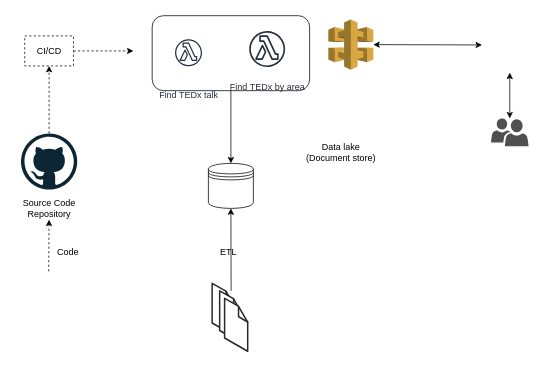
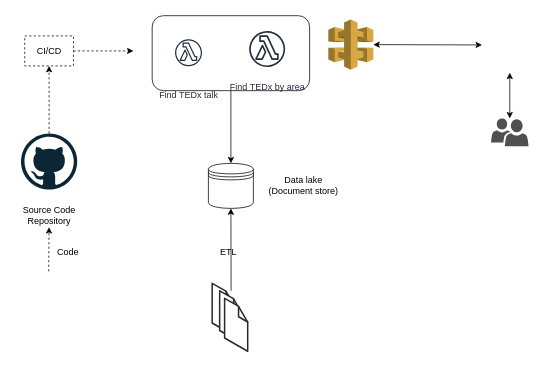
  <mxCell id="0" />
  <mxCell id="1" parent="0" />
  <mxCell id="2" value="" style="rounded=1;whiteSpace=wrap;html=1;" vertex="1" parent="1"><mxGeometry x="202.5" y="20" width="210" height="100" as="geometry" /></mxCell>
  <mxCell id="3" value="" style="shape=datastore;whiteSpace=wrap;html=1;" vertex="1" parent="1"><mxGeometry x="277.5" y="217" width="60" height="60" as="geometry" /></mxCell>
  <mxCell id="4" value="" style="verticalLabelPosition=bottom;html=1;verticalAlign=top;strokeWidth=1;align=center;outlineConnect=0;dashed=0;outlineConnect=0;shape=mxgraph.aws3d.file;aspect=fixed;strokeColor=#292929;" vertex="1" parent="1"><mxGeometry x="282.5" y="377" width="30.8" height="70.6" as="geometry" /></mxCell>
  <mxCell id="5" value="" style="verticalLabelPosition=bottom;html=1;verticalAlign=top;strokeWidth=1;align=center;outlineConnect=0;dashed=0;outlineConnect=0;shape=mxgraph.aws3d.file;aspect=fixed;strokeColor=#292929;" vertex="1" parent="1"><mxGeometry x="292.5" y="387" width="30.8" height="70.6" as="geometry" /></mxCell>
  <mxCell id="6" value="" style="verticalLabelPosition=bottom;html=1;verticalAlign=top;strokeWidth=1;align=center;outlineConnect=0;dashed=0;outlineConnect=0;shape=mxgraph.aws3d.file;aspect=fixed;strokeColor=#292929;" vertex="1" parent="1"><mxGeometry x="299.1" y="397" width="30.8" height="70.6" as="geometry" /></mxCell>
  <mxCell id="7" value="" style="endArrow=classic;html=1;entryX=0.5;entryY=1;entryDx=0;entryDy=0;" edge="1" parent="1" source="5" target="3"><mxGeometry width="50" height="50" relative="1" as="geometry"><mxPoint x="308.5" y="357" as="sourcePoint" /><mxPoint x="308.5" y="297" as="targetPoint" /></mxGeometry></mxCell>
  <mxCell id="8" value="ETL" style="text;html=1;align=center;verticalAlign=middle;resizable=0;points=[];autosize=1;" vertex="1" parent="1"><mxGeometry x="284.3" y="326" width="40" height="20" as="geometry" /></mxCell>
- <mxCell id="9" value="Data lake&lt;br&gt;(Document store)" style="text;html=1;align=center;verticalAlign=middle;resizable=0;points=[];autosize=1;" vertex="1" parent="1"><mxGeometry x="399.3" y="187" width="110" height="30" as="geometry" /></mxCell>
+ <mxCell id="9" value="Data lake&lt;br&gt;(Document store)" style="text;html=1;align=center;verticalAlign=middle;resizable=0;points=[];autosize=1;" vertex="1" parent="1"><mxGeometry x="349.3" y="232" width="110" height="30" as="geometry" /></mxCell>
  <mxCell id="10" value="" style="endArrow=classic;html=1;exitX=0.5;exitY=1;exitDx=0;exitDy=0;entryX=0.5;entryY=0;entryDx=0;entryDy=0;" edge="1" parent="1" source="2" target="3"><mxGeometry width="50" height="50" relative="1" as="geometry"><mxPoint x="258.5" y="127" as="sourcePoint" /><mxPoint x="288.5" y="207" as="targetPoint" /></mxGeometry></mxCell>
  <mxCell id="11" value="Find TEDx talk" style="outlineConnect=0;fontColor=#232F3E;gradientColor=none;strokeColor=#232F3E;fillColor=#ffffff;dashed=0;verticalLabelPosition=bottom;verticalAlign=top;align=center;html=1;fontSize=12;fontStyle=0;aspect=fixed;shape=mxgraph.aws4.resourceIcon;resIcon=mxgraph.aws4.lambda_function;" vertex="1" parent="1"><mxGeometry x="228.5" y="27" width="45" height="85" as="geometry" /></mxCell>
  <mxCell id="12" value="Find TEDx by area" style="outlineConnect=0;fontColor=#232F3E;gradientColor=none;strokeColor=#232F3E;fillColor=#ffffff;dashed=0;verticalLabelPosition=bottom;verticalAlign=top;align=center;html=1;fontSize=12;fontStyle=0;aspect=fixed;shape=mxgraph.aws4.resourceIcon;resIcon=mxgraph.aws4.lambda_function;" vertex="1" parent="1"><mxGeometry x="325.9" y="27" width="60" height="75" as="geometry" /></mxCell>
  <mxCell id="13" value="" style="shape=image;html=1;verticalAlign=top;verticalLabelPosition=bottom;labelBackgroundColor=#ffffff;imageAspect=0;aspect=fixed;image=https://cdn2.iconfinder.com/data/icons/freecns-cumulus/16/519964-027_Smartphone-128.png" vertex="1" parent="1"><mxGeometry x="642.5" y="22" width="74" height="74" as="geometry" /></mxCell>
  <mxCell id="14" value="" style="endArrow=classic;startArrow=classic;html=1;entryX=0;entryY=0.5;entryDx=0;entryDy=0;" edge="1" parent="1" source="15" target="13"><mxGeometry width="50" height="50" relative="1" as="geometry"><mxPoint x="512.5" y="68.5" as="sourcePoint" /><mxPoint x="632.5" y="68.5" as="targetPoint" /></mxGeometry></mxCell>
  <mxCell id="15" value="" style="outlineConnect=0;dashed=0;verticalLabelPosition=bottom;verticalAlign=top;align=center;html=1;shape=mxgraph.aws3.api_gateway;fillColor=#D9A741;gradientColor=none;" vertex="1" parent="1"><mxGeometry x="437.5" y="25" width="60" height="67" as="geometry" /></mxCell>
  <mxCell id="16" value="" style="dashed=0;outlineConnect=0;html=1;align=center;labelPosition=center;verticalLabelPosition=bottom;verticalAlign=top;shape=mxgraph.weblogos.github" vertex="1" parent="1"><mxGeometry x="27.5" y="177" width="75" height="75" as="geometry" /></mxCell>
- <mxCell id="17" value="Source Code&lt;br&gt;Repository" style="text;html=1;align=center;verticalAlign=middle;resizable=0;points=[];autosize=1;" vertex="1" parent="1"><mxGeometry x="20" y="262" width="90" height="30" as="geometry" /></mxCell>
+ <mxCell id="17" value="Source Code&lt;br&gt;Repository" style="text;html=1;align=center;verticalAlign=middle;resizable=0;points=[];autosize=1;" vertex="1" parent="1"><mxGeometry x="20" y="272" width="90" height="30" as="geometry" /></mxCell>
  <mxCell id="18" value="" style="endArrow=classic;html=1;dashed=1;" edge="1" parent="1" target="17"><mxGeometry width="50" height="50" relative="1" as="geometry"><mxPoint x="64.5" y="361" as="sourcePoint" /><mxPoint x="64.5" y="311" as="targetPoint" /></mxGeometry></mxCell>
  <mxCell id="19" value="Code" style="text;html=1;align=center;verticalAlign=middle;resizable=0;points=[];autosize=1;" vertex="1" parent="1"><mxGeometry x="70" y="326" width="40" height="20" as="geometry" /></mxCell>
  <mxCell id="20" value="" style="pointerEvents=1;shadow=0;dashed=0;html=1;strokeColor=none;labelPosition=center;verticalLabelPosition=bottom;verticalAlign=top;align=center;fillColor=#505050;shape=mxgraph.mscae.intune.user_group" vertex="1" parent="1"><mxGeometry x="654.5" y="157" width="50" height="37" as="geometry" /></mxCell>
  <mxCell id="21" value="" style="endArrow=classic;startArrow=classic;html=1;exitX=0.5;exitY=0;exitDx=0;exitDy=0;exitPerimeter=0;" edge="1" parent="1" source="20" target="13"><mxGeometry width="50" height="50" relative="1" as="geometry"><mxPoint x="522.5" y="177" as="sourcePoint" /><mxPoint x="667.5" y="107" as="targetPoint" /></mxGeometry></mxCell>
  <mxCell id="22" value="" style="endArrow=classic;html=1;dashed=1;entryX=0.5;entryY=1;entryDx=0;entryDy=0;" edge="1" parent="1" source="16" target="24"><mxGeometry width="50" height="50" relative="1" as="geometry"><mxPoint x="70.5" y="157" as="sourcePoint" /><mxPoint x="70.411" y="77" as="targetPoint" /></mxGeometry></mxCell>
  <mxCell id="23" style="edgeStyle=orthogonalEdgeStyle;rounded=0;orthogonalLoop=1;jettySize=auto;html=1;dashed=1;" edge="1" parent="1" source="24"><mxGeometry relative="1" as="geometry"><mxPoint x="177.5" y="67" as="targetPoint" /></mxGeometry></mxCell>
  <mxCell id="24" value="CI/CD" style="rounded=0;whiteSpace=wrap;html=1;dashed=1;" vertex="1" parent="1"><mxGeometry x="32.5" y="47" width="65" height="40" as="geometry" /></mxCell>
